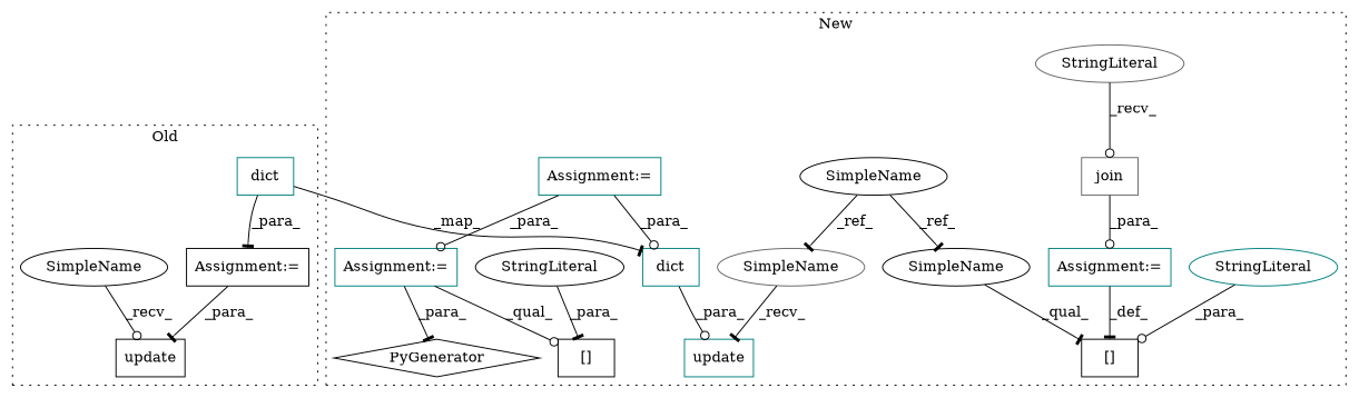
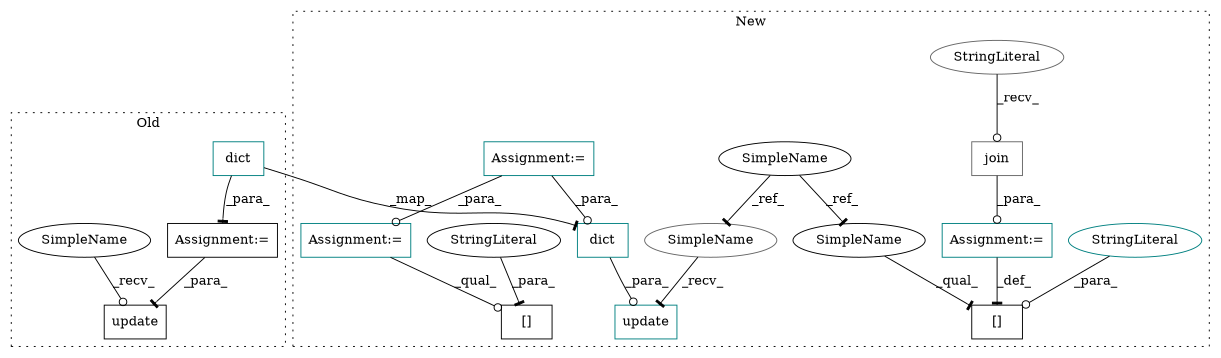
  digraph {
    node [a=32 color=black l=5 shape=box]
    edge [arrowhead=tee]
    n1 [l="7,1" label=update s="615,629"]
    n2 [a=7 l=1 label="Assignment:=" s=451]
    n3 [color=teal l="19,-8" label=dict s="452,611"]
    n4 [a=42 label=SimpleName s=609 shape=ellipse]
    n5 [a=7 color=teal l=1 label="Assignment:=" s=806]
-   n6 [a=107 l=93 label=PyGenerator s=832 shape=diamond]
    n7 [a=2 l="6,1" label="[]" s="786,805"]
    n8 [a=42 label=SimpleName s=277 shape=ellipse]
    n9 [color=teal l="7,1" label=update s="458,611"]
    n10 [color=teal l="19,-8" label=dict s="465,619"]
    n11 [color=gray40 l="5,1" label=join s="811,922"]
    n12 [a=7 color=teal l=21 label="Assignment:=" s=898]
    n13 [a=2 l="2,1" label="[]" s="832,839"]
    n14 [a=45 color=gray40 l=3 label=StringLiteral s=807 shape=ellipse]
    n15 [a=45 color=teal l=13 label=StringLiteral s=792 shape=ellipse]
    n16 [a=45 label=StringLiteral s=834 shape=ellipse]
    n17 [a=7 color=teal l=1 label="Assignment:=" s=435]
    n18 [a=42 color=gray40 label=SimpleName s=452 shape=ellipse]
    n19 [a=42 label=SimpleName s=786 shape=ellipse]
    subgraph cluster_1 {
      label=Old
      style=dotted
      n1
      n2
      n3
      n4
    }
    subgraph cluster_2 {
      label=New
      style=dotted
      n5
-     n6
      n7
      n8
      n9
      n10
      n11
      n12
      n13
      n14
      n15
      n16
      n17
      n18
      n19
    }
    n2 -> n1 [label=_para_]
    n3 -> n2 [label=_para_]
    n3 -> n10 [label=_map_]
    n4 -> n1 [arrowhead=odot label=_recv_]
    n5 -> n7 [label=_def_]
    n8 -> n18 [label=_ref_]
    n8 -> n19 [label=_ref_]
    n10 -> n9 [arrowhead=odot label=_para_]
    n11 -> n5 [arrowhead=odot label=_para_]
-   n12 -> n6 [label=_para_]
    n12 -> n13 [arrowhead=odot label=_qual_]
    n14 -> n11 [arrowhead=odot label=_recv_]
    n15 -> n7 [arrowhead=odot label=_para_]
    n16 -> n13 [label=_para_]
    n17 -> n10 [arrowhead=odot label=_para_]
    n17 -> n12 [arrowhead=odot label=_para_]
    n18 -> n9 [label=_recv_]
    n19 -> n7 [label=_qual_]
  }
